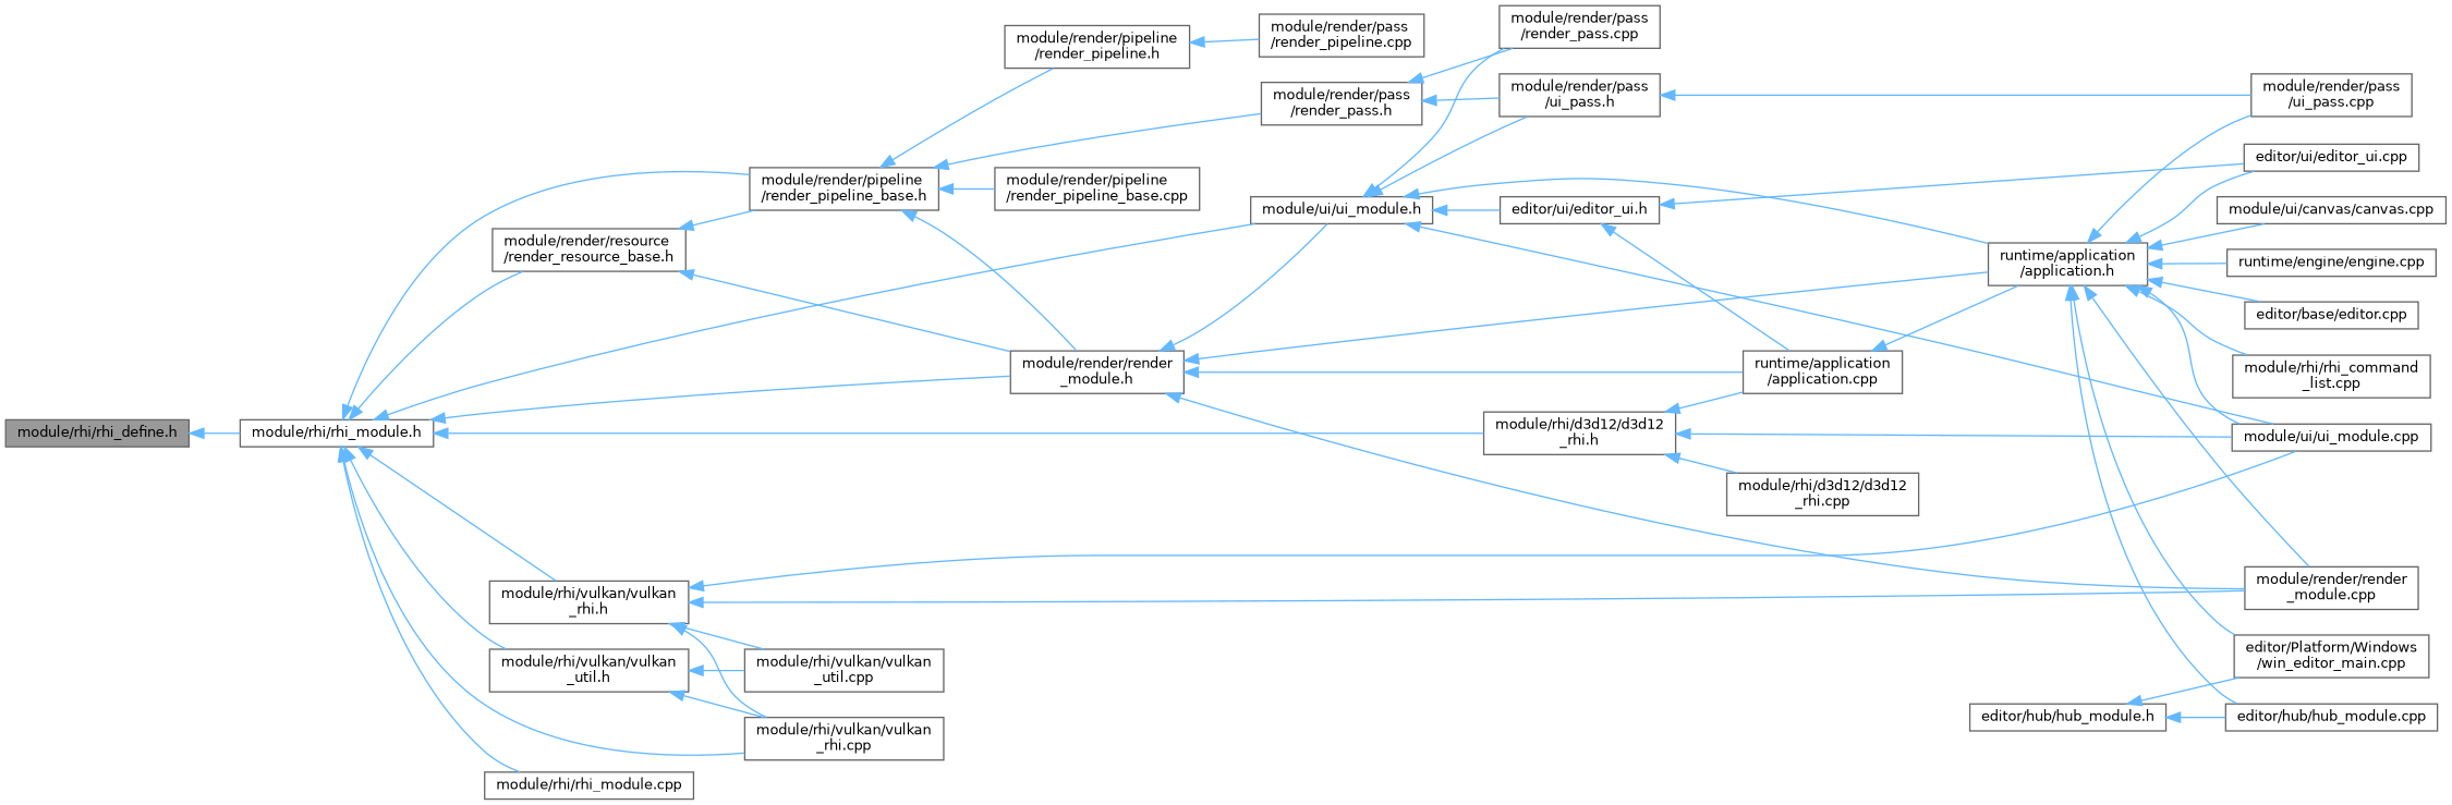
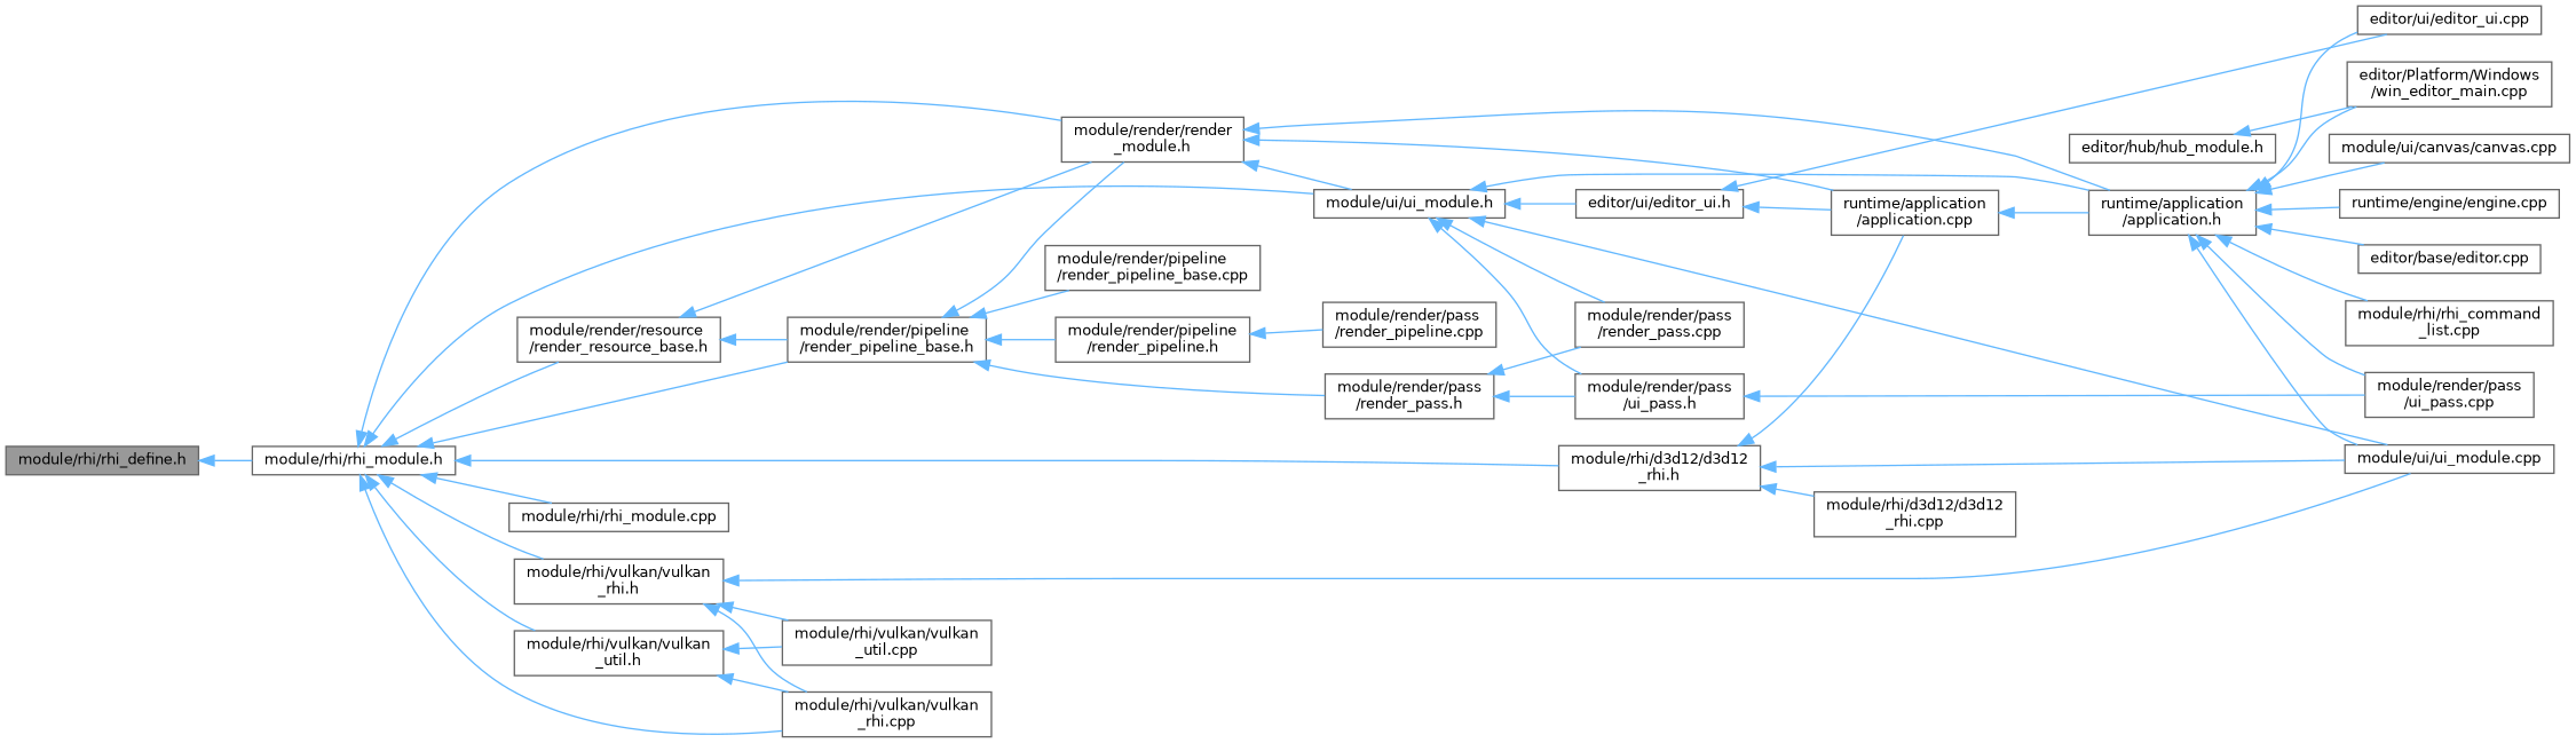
  digraph {
    rankdir=LR
    node [color=grey40 fillcolor=white fontname=Helvetica fontsize=10 shape=box style=filled]
    edge [color=steelblue1 dir=back fontname=Helvetica fontsize=10 labelfontname=Helvetica labelfontsize=10 style=solid]
    n1 [color=gray40 fillcolor=grey60 fontcolor=black height=0.2 label="module/rhi/rhi_define.h" width=0.4]
    n2 [height=0.2 label="module/rhi/rhi_module.h" width=0.4]
    n3 [height=0.2 label="module/render/pipeline\l/render_pipeline_base.h" width=0.4]
    n4 [height=0.2 label="module/render/render\l_module.h" width=0.4]
    n5 [height=0.2 label="module/ui/ui_module.h" width=0.4]
    n6 [height=0.2 label="module/render/resource\l/render_resource_base.h" width=0.4]
    n7 [height=0.2 label="module/rhi/d3d12/d3d12\l_rhi.h" width=0.4]
    n8 [height=0.2 label="module/rhi/rhi_module.cpp" width=0.4]
    n9 [height=0.2 label="module/rhi/vulkan/vulkan\l_rhi.cpp" width=0.4]
    n10 [height=0.2 label="module/rhi/vulkan/vulkan\l_rhi.h" width=0.4]
    n11 [height=0.2 label="module/rhi/vulkan/vulkan\l_util.h" width=0.4]
    n12 [height=0.2 label="module/render/pass\l/render_pass.h" width=0.4]
    n13 [height=0.2 label="module/render/pipeline\l/render_pipeline.h" width=0.4]
    n14 [height=0.2 label="module/render/pipeline\l/render_pipeline_base.cpp" width=0.4]
-   n15 [height=0.2 label="module/render/render\l_module.cpp" width=0.4]
    n16 [height=0.2 label="runtime/application\l/application.cpp" width=0.4]
    n17 [height=0.2 label="runtime/application\l/application.h" width=0.4]
    n18 [height=0.2 label="module/render/pass\l/render_pass.cpp" width=0.4]
    n19 [height=0.2 label="module/render/pass\l/ui_pass.h" width=0.4]
    n20 [height=0.2 label="editor/ui/editor_ui.h" width=0.4]
    n21 [height=0.2 label="module/ui/ui_module.cpp" width=0.4]
    n22 [height=0.2 label="module/rhi/d3d12/d3d12\l_rhi.cpp" width=0.4]
    n23 [height=0.2 label="module/rhi/vulkan/vulkan\l_util.cpp" width=0.4]
    n24 [height=0.2 label="module/render/pass\l/render_pipeline.cpp" width=0.4]
    n25 [height=0.2 label="module/render/pass\l/ui_pass.cpp" width=0.4]
    n26 [height=0.2 label="editor/Platform/Windows\l/win_editor_main.cpp" width=0.4]
-   n27 [height=0.2 label="editor/hub/hub_module.cpp" width=0.4]
    n28 [height=0.2 label="editor/ui/editor_ui.cpp" width=0.4]
    n29 [height=0.2 label="editor/base/editor.cpp" width=0.4]
    n30 [height=0.2 label="module/rhi/rhi_command\l_list.cpp" width=0.4]
    n31 [height=0.2 label="module/ui/canvas/canvas.cpp" width=0.4]
    n32 [height=0.2 label="runtime/engine/engine.cpp" width=0.4]
    n33 [height=0.2 label="editor/hub/hub_module.h" width=0.4]
    n1 -> n2
    n2 -> n3
    n2 -> n4
    n2 -> n5
    n2 -> n6
    n2 -> n7
    n2 -> n8
    n2 -> n9
    n2 -> n10
    n2 -> n11
    n3 -> n4
    n3 -> n12
    n3 -> n13
    n3 -> n14
    n4 -> n5
-   n4 -> n15
    n4 -> n16
    n4 -> n17
    n5 -> n17
    n5 -> n18
    n5 -> n19
    n5 -> n20
    n5 -> n21
    n6 -> n3
    n6 -> n4
    n7 -> n16
    n7 -> n21
    n7 -> n22
    n10 -> n9
-   n10 -> n15
    n10 -> n21
    n10 -> n23
    n11 -> n9
    n11 -> n23
    n12 -> n18
    n12 -> n19
    n13 -> n24
    n16 -> n17
-   n17 -> n15
    n17 -> n21
    n17 -> n25
    n17 -> n26
-   n17 -> n27
    n17 -> n28
    n17 -> n29
    n17 -> n30
    n17 -> n31
    n17 -> n32
    n19 -> n25
    n20 -> n16
    n20 -> n28
    n33 -> n26
-   n33 -> n27
  }
